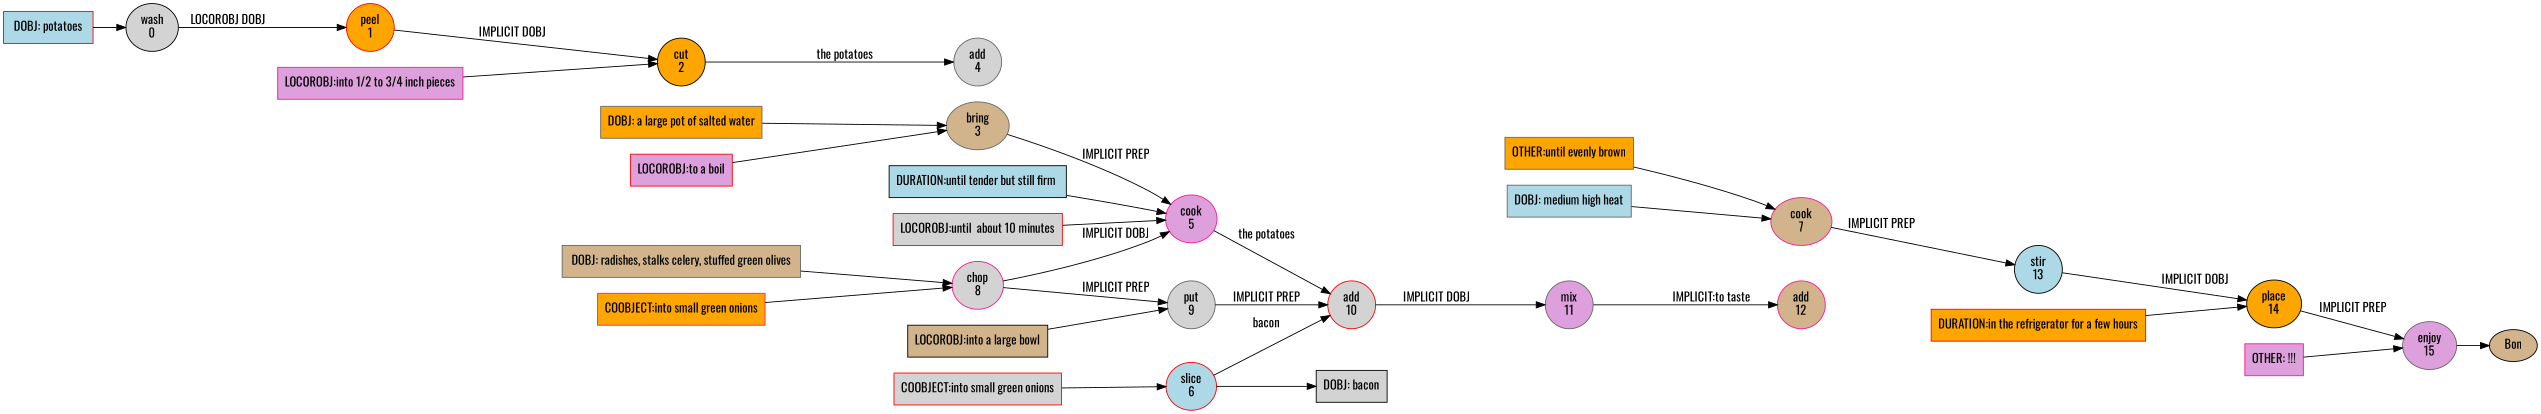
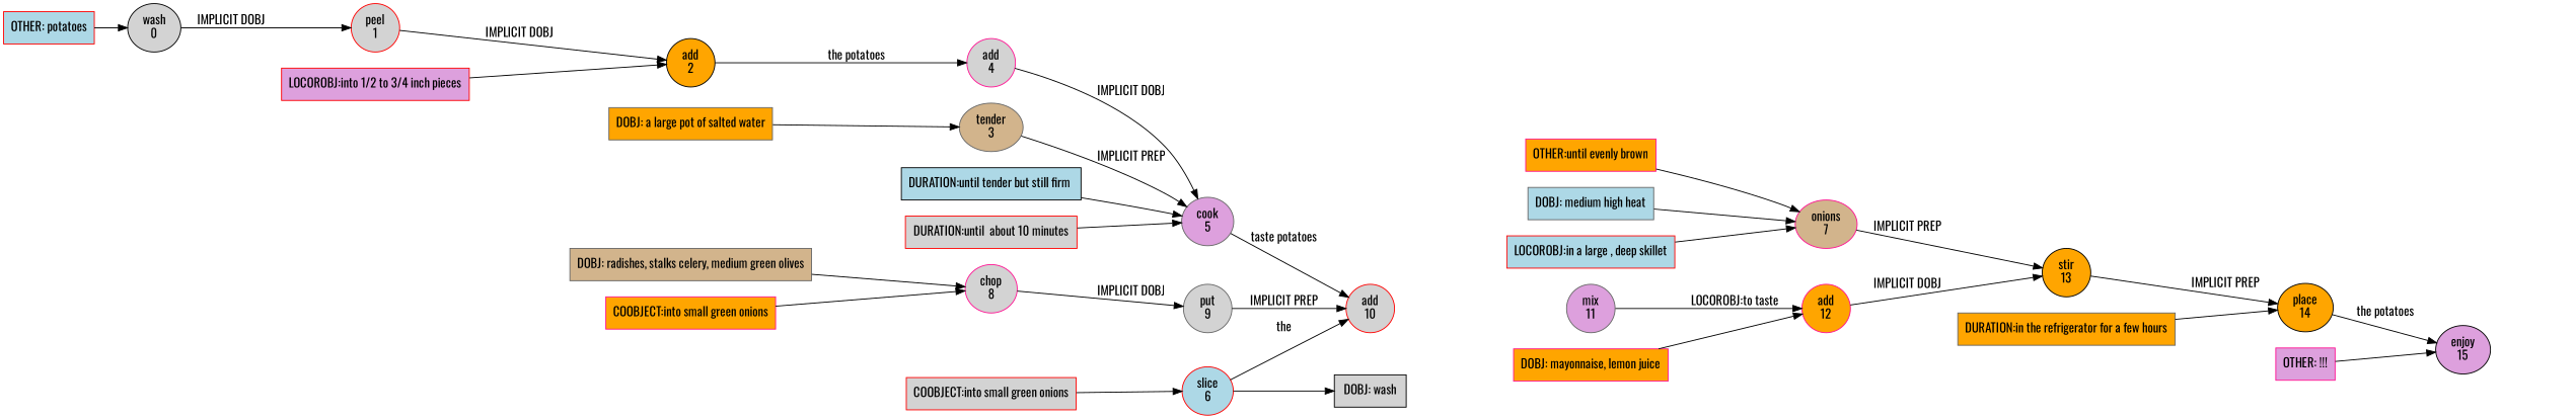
  digraph {
    fontname=Oswald
    rankdir=LR
    node [color=red fillcolor=lightgrey fontname=Oswald shape=oval style=filled]
    edge [fontname=Oswald]
    n1 [color=black label="wash\n0"]
-   n2 [fillcolor=orange label="peel\n1"]
-   n3 [color=black fillcolor=orange label="cut\n2"]
-   n4 [color=gray40 label="add\n4"]
-   n5 [color=deeppink fillcolor=plum label="cook\n5"]
-   n6 [color=gray40 fillcolor=tan label="bring\n3"]
+   n2 [label="peel\n1"]
+   n3 [color=black fillcolor=orange label="add\n2"]
+   n4 [color=deeppink label="add\n4"]
+   n5 [color=gray40 fillcolor=plum label="cook\n5"]
+   n6 [color=gray40 fillcolor=tan label="tender\n3"]
    n7 [label="add\n10"]
    n8 [color=gray40 fillcolor=plum label="mix\n11"]
    n9 [fillcolor=lightblue label="slice\n6"]
-   n10 [color=black label="DOBJ: bacon" shape=box]
-   n11 [color=deeppink fillcolor=tan label="cook\n7"]
-   n12 [color=black fillcolor=lightblue label="stir\n13"]
+   n10 [color=black label="DOBJ: wash" shape=box]
+   n11 [color=deeppink fillcolor=tan label="onions\n7"]
+   n12 [color=black fillcolor=orange label="stir\n13"]
    n13 [color=black fillcolor=orange label="place\n14"]
    n14 [color=deeppink label="chop\n8"]
    n15 [color=gray40 label="put\n9"]
-   n16 [color=deeppink fillcolor=tan label="add\n12"]
-   n17 [color=gray40 fillcolor=plum label="enjoy\n15"]
-   n18 [color=black fillcolor=tan label=Bon]
+   n16 [color=deeppink fillcolor=orange label="add\n12"]
+   n17 [color=black fillcolor=plum label="enjoy\n15"]
    n19 [color=gray40 fillcolor=lightblue label="DOBJ: medium high heat" shape=box]
-   n21 [color=gray40 fillcolor=orange label="OTHER:until evenly brown" shape=box]
+   n20 [fillcolor=lightblue label="LOCOROBJ:in a large , deep skillet" shape=box]
+   n21 [color=deeppink fillcolor=orange label="OTHER:until evenly brown" shape=box]
    n22 [label="COOBJECT:into small green onions" shape=box]
    n23 [color=gray40 fillcolor=orange label="DOBJ: a large pot of salted water" shape=box]
-   n24 [fillcolor=plum label="LOCOROBJ:to a boil" shape=box]
-   n25 [color=gray40 fillcolor=tan label="DOBJ: radishes, stalks celery, stuffed green olives" shape=box]
+   n25 [color=gray40 fillcolor=tan label="DOBJ: radishes, stalks celery, medium green olives" shape=box]
    n26 [color=deeppink fillcolor=orange label="COOBJECT:into small green onions" shape=box]
-   n27 [fillcolor=lightblue label="DOBJ: potatoes" shape=box]
-   n28 [color=deeppink fillcolor=plum label="LOCOROBJ:into 1/2 to 3/4 inch pieces" shape=box]
+   n27 [fillcolor=lightblue label="OTHER: potatoes" shape=box]
+   n28 [fillcolor=plum label="LOCOROBJ:into 1/2 to 3/4 inch pieces" shape=box]
    n29 [color=black fillcolor=lightblue label="DURATION:until tender but still firm " shape=box]
-   n30 [label="LOCOROBJ:until  about 10 minutes" shape=box]
-   n31 [color=black fillcolor=tan label="LOCOROBJ:into a large bowl" shape=box]
-   n33 [fillcolor=orange label="DURATION:in the refrigerator for a few hours" shape=box]
+   n30 [label="DURATION:until  about 10 minutes" shape=box]
+   n32 [color=deeppink fillcolor=orange label="DOBJ: mayonnaise, lemon juice" shape=box]
+   n33 [color=gray40 fillcolor=orange label="DURATION:in the refrigerator for a few hours" shape=box]
    n34 [color=deeppink fillcolor=plum label="OTHER: !!!" shape=box]
-   n1 -> n2 [label="LOCOROBJ DOBJ"]
+   n1 -> n2 [label="IMPLICIT DOBJ"]
    n2 -> n3 [label="IMPLICIT DOBJ"]
    n3 -> n4 [label="the potatoes"]
-   n14 -> n5 [label="IMPLICIT DOBJ"]
-   n5 -> n7 [label="the potatoes"]
+   n4 -> n5 [label="IMPLICIT DOBJ"]
+   n5 -> n7 [label="taste potatoes"]
    n6 -> n5 [label="IMPLICIT PREP"]
-   n7 -> n8 [label="IMPLICIT DOBJ"]
-   n8 -> n16 [label="IMPLICIT:to taste"]
-   n9 -> n7 [label=bacon]
+   n8 -> n16 [label="LOCOROBJ:to taste"]
+   n9 -> n7 [label=the]
    n9 -> n10
    n11 -> n12 [label="IMPLICIT PREP"]
-   n12 -> n13 [label="IMPLICIT DOBJ"]
-   n13 -> n17 [label="IMPLICIT PREP"]
-   n14 -> n15 [label="IMPLICIT PREP"]
+   n12 -> n13 [label="IMPLICIT PREP"]
+   n13 -> n17 [label="the potatoes"]
+   n14 -> n15 [label="IMPLICIT DOBJ"]
    n15 -> n7 [label="IMPLICIT PREP"]
-   n17 -> n18
+   n16 -> n12 [label="IMPLICIT DOBJ"]
    n19 -> n11
+   n20 -> n11
    n21 -> n11
    n22 -> n9
    n23 -> n6
-   n24 -> n6
    n25 -> n14
    n26 -> n14
    n27 -> n1
    n28 -> n3
    n29 -> n5
    n30 -> n5
-   n31 -> n15
+   n32 -> n16
    n33 -> n13
    n34 -> n17
  }
